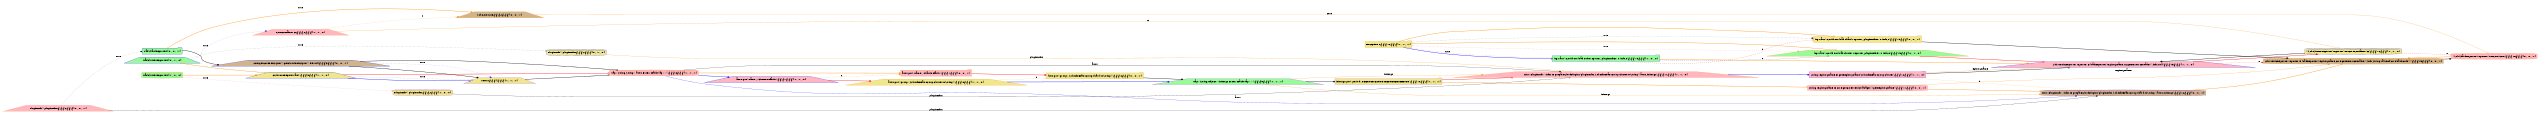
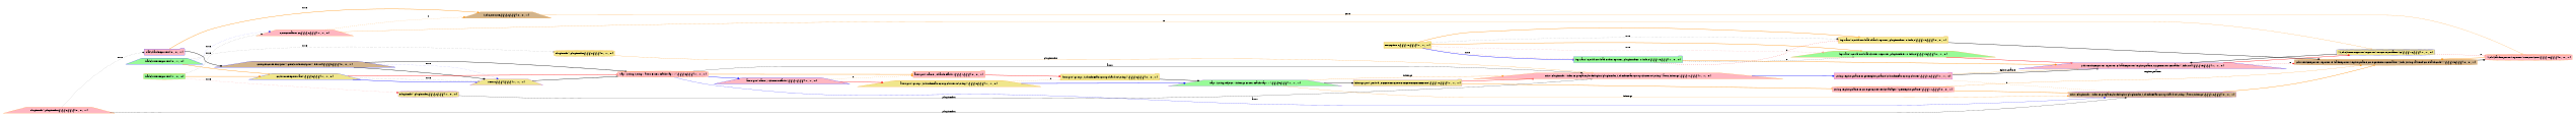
  digraph {
    rankdir=LR
    node [color=darkorange fillcolor=lightpink shape=trapezium style=filled]
    edge [arrowhead=diamond color=darkorange style=bold]
    n1 [color=blue fillcolor=tan label="core.getCoreDescriptor().getCloudDescriptor() == null@@@3@@@['0', '0', '1']"]
    n2 [label="Map<String,String> attrs = new HashMap<>()@@@6@@@['1', '1', '1']" shape=cylinder]
    n3 [color=purple fillcolor=khaki label="return@@@4@@@['1', '1', '1']"]
    n4 [label="List<PluginInfo> infos = prepareCloudPlugins(pluginInfos,SolrInfoBean.Group.cluster.toString(),attrs,initArgs)@@@11@@@['1', '1', '0']"]
    n5 [color=purple fillcolor=tan label="List<PluginInfo> infos = prepareCloudPlugins(pluginInfos,SolrInfoBean.Group.shard.toString(),attrs,initArgs)@@@12@@@['0', '0', '1']" shape=cylinder]
    n6 [label="attrs.put(\"name\",\"shardDefault\")@@@7@@@['0', '0', '1']" shape=folder]
    n7 [color=blue label="attrs.put(\"name\",\"clusterDefault\")@@@7@@@['1', '1', '0']"]
    n8 [color=purple fillcolor=khaki label="initArgs.put(\"period\",DEFAULT_CLOUD_REPORTER_PERIOD)@@@10@@@['1', '1', '1']" shape=folder]
    n9 [label="String registryName = core.getCoreMetricManager().getRegistryName()@@@11@@@['0', '0', '1']" shape=cylinder]
    n10 [fillcolor=tan label="SolrMetricReporter reporter = loadReporter(registryName,core.getResourceLoader(),info,String.valueOf(core.hashCode()))@@@15@@@['0', '0', '1']" shape=cylinder]
    n11 [color=purple label="String registryName = getRegistryName(SolrInfoBean.Group.cluster)@@@12@@@['1', '1', '0']" shape=folder]
    n12 [color=blue fillcolor=palegreen label="loadClusterReporters['0', '1', '0']"]
    n13 [label="CoreContainer cc@@@2@@@['1', '1', '0']"]
    n14 [color=blue fillcolor=khaki label="!cc.isZooKeeperAware()@@@3@@@['1', '1', '0']"]
-   n15 [color=blue fillcolor=khaki label="PluginInfo(( pluginInfos@@@2@@@['0', '1', '0']" shape=cylinder]
+   n15 [fillcolor=khaki label="PluginInfo(( pluginInfos@@@2@@@['0', '1', '0']" shape=cylinder]
    n16 [fillcolor=tan label="SolrCore core@@@2@@@['0', '0', '1']"]
    n17 [color=blue fillcolor=khaki label="((SolrClusterReporter)reporter).setCoreContainer(cc)@@@16@@@['1', '1', '0']" shape=cylinder]
    n18 [fillcolor=khaki label="attrs.put(\"group\",SolrInfoBean.Group.shard.toString())@@@8@@@['0', '0', '1']" shape=folder]
    n19 [fillcolor=khaki label="attrs.put(\"group\",SolrInfoBean.Group.cluster.toString())@@@8@@@['1', '1', '0']"]
    n20 [label="((SolrShardReporter)reporter).setCore(core)@@@16@@@['0', '0', '1']" shape=cylinder]
    n21 [fillcolor=palegreen label="log.warn(\"Could not load cluster reporter, pluginInfo=\" + info,e)@@@19@@@['0', '1', '0']"]
    n22 [color=blue label="SolrMetricReporter reporter = loadReporter(registryName,cc.getResourceLoader(),info,null)@@@15@@@['1', '1', '0']"]
    n23 [fillcolor=khaki label="log.warn(\"Could not load shard reporter, pluginInfo=\" + info,e)@@@19@@@['0', '0', '1']" shape=folder]
    n24 [color=purple fillcolor=palegreen label="Map<String,Object> initArgs = new HashMap<>()@@@9@@@['1', '1', '1']"]
    n25 [fillcolor=palegreen label="loadClusterReporters['1', '0', '0']" shape=cylinder]
    n26 [color=purple fillcolor=khaki label="PluginInfo(( pluginInfos@@@2@@@['1', '0', '0']" shape=cylinder]
    n27 [label="PluginInfo(( pluginInfos@@@2@@@['0', '0', '1']"]
-   n28 [color=blue fillcolor=palegreen label="loadShardReporters['0', '0', '1']" shape=folder]
+   n28 [color=blue label="loadShardReporters['0', '0', '1']" shape=folder]
    n29 [color=blue fillcolor=palegreen label="log.warn(\"Could not load node reporter, pluginInfo=\" + info,e)@@@19@@@['1', '0', '0']" shape=folder]
    n30 [fillcolor=khaki label="Exception e@@@18@@@['1', '1', '1']" shape=folder]
    n1 -> n2 [arrowhead=odot color=black]
    n1 -> n3 [color=blue label=true style=dotted]
    n1 -> n3 [color=black]
    n2 -> n4 [color=black label=attrs style=solid]
    n2 -> n5 [color=blue label=attrs style=solid]
    n2 -> n6
    n2 -> n7 [color=blue]
    n3 -> n2 [arrowhead=odot color=black]
    n4 -> n11 [color=blue]
    n5 -> n10 [arrowhead=odot]
    n6 -> n18 [color=red]
    n7 -> n6 [label=0 style=dashed]
    n7 -> n19 [color=red]
    n8 -> n4 [arrowhead=odot color=red]
    n8 -> n9 [arrowhead=odot]
    n9 -> n5 [arrowhead=odot]
    n9 -> n10 [label=registryName style=solid]
    n10 -> n20 [color=black]
    n11 -> n5 [arrowhead=odot label=0 style=dashed]
    n11 -> n22 [arrowhead=odot label=registryName style=solid]
    n11 -> n22 [arrowhead=odot color=black]
    n12 -> n13 [color=blue label=true style=dotted]
    n12 -> n14 [arrowhead=odot]
    n12 -> n15 [arrowhead=odot color=black label=true style=dotted]
    n13 -> n16 [label=0 style=dashed]
    n13 -> n17 [arrowhead=odot label=cc style=solid]
    n14 -> n2 [arrowhead=odot color=red]
    n14 -> n3 [arrowhead=odot color=black label=true style=dotted]
    n14 -> n3 [arrowhead=odot color=blue]
    n15 -> n4 [arrowhead=odot label=pluginInfos style=solid]
    n16 -> n20 [arrowhead=odot label=core style=solid]
    n17 -> n20 [arrowhead=odot color=red label=0 style=dashed]
    n17 -> n22 [color=black]
    n18 -> n24 [color=black]
    n19 -> n18 [arrowhead=odot label=0 style=dashed]
    n19 -> n24 [color=blue]
    n20 -> n10
    n21 -> n22 [arrowhead=odot color=red]
    n22 -> n10 [color=red label=0 style=dashed]
    n22 -> n17 [color=red]
    n23 -> n10 [color=black]
    n24 -> n4 [label=initArgs style=solid]
    n24 -> n5 [label=initArgs style=solid]
    n24 -> n8 [color=black]
+   n25 -> n13 [color=black label=true style=dotted]
    n25 -> n14
-   n25 -> n26 [arrowhead=odot color=red label=true style=dotted]
+   n25 -> n26 [color=red label=true style=dotted]
    n26 -> n4 [arrowhead=odot color=black label=pluginInfos style=solid]
    n27 -> n5 [color=black label=pluginInfos style=solid]
    n27 -> n28 [color=black label=true style=dotted]
    n28 -> n1 [color=black]
    n28 -> n16 [label=true]
    n29 -> n21 [arrowhead=odot color=black label=0 style=dashed]
    n29 -> n22
    n29 -> n23 [arrowhead=odot color=red label=0 style=dashed]
    n30 -> n21 [arrowhead=odot color=red label=true style=dotted]
    n30 -> n21 [arrowhead=odot]
    n30 -> n23 [arrowhead=odot]
    n30 -> n23 [color=black label=true style=dotted]
    n30 -> n29 [arrowhead=odot color=red label=true style=dotted]
    n30 -> n29 [arrowhead=odot color=blue]
  }
